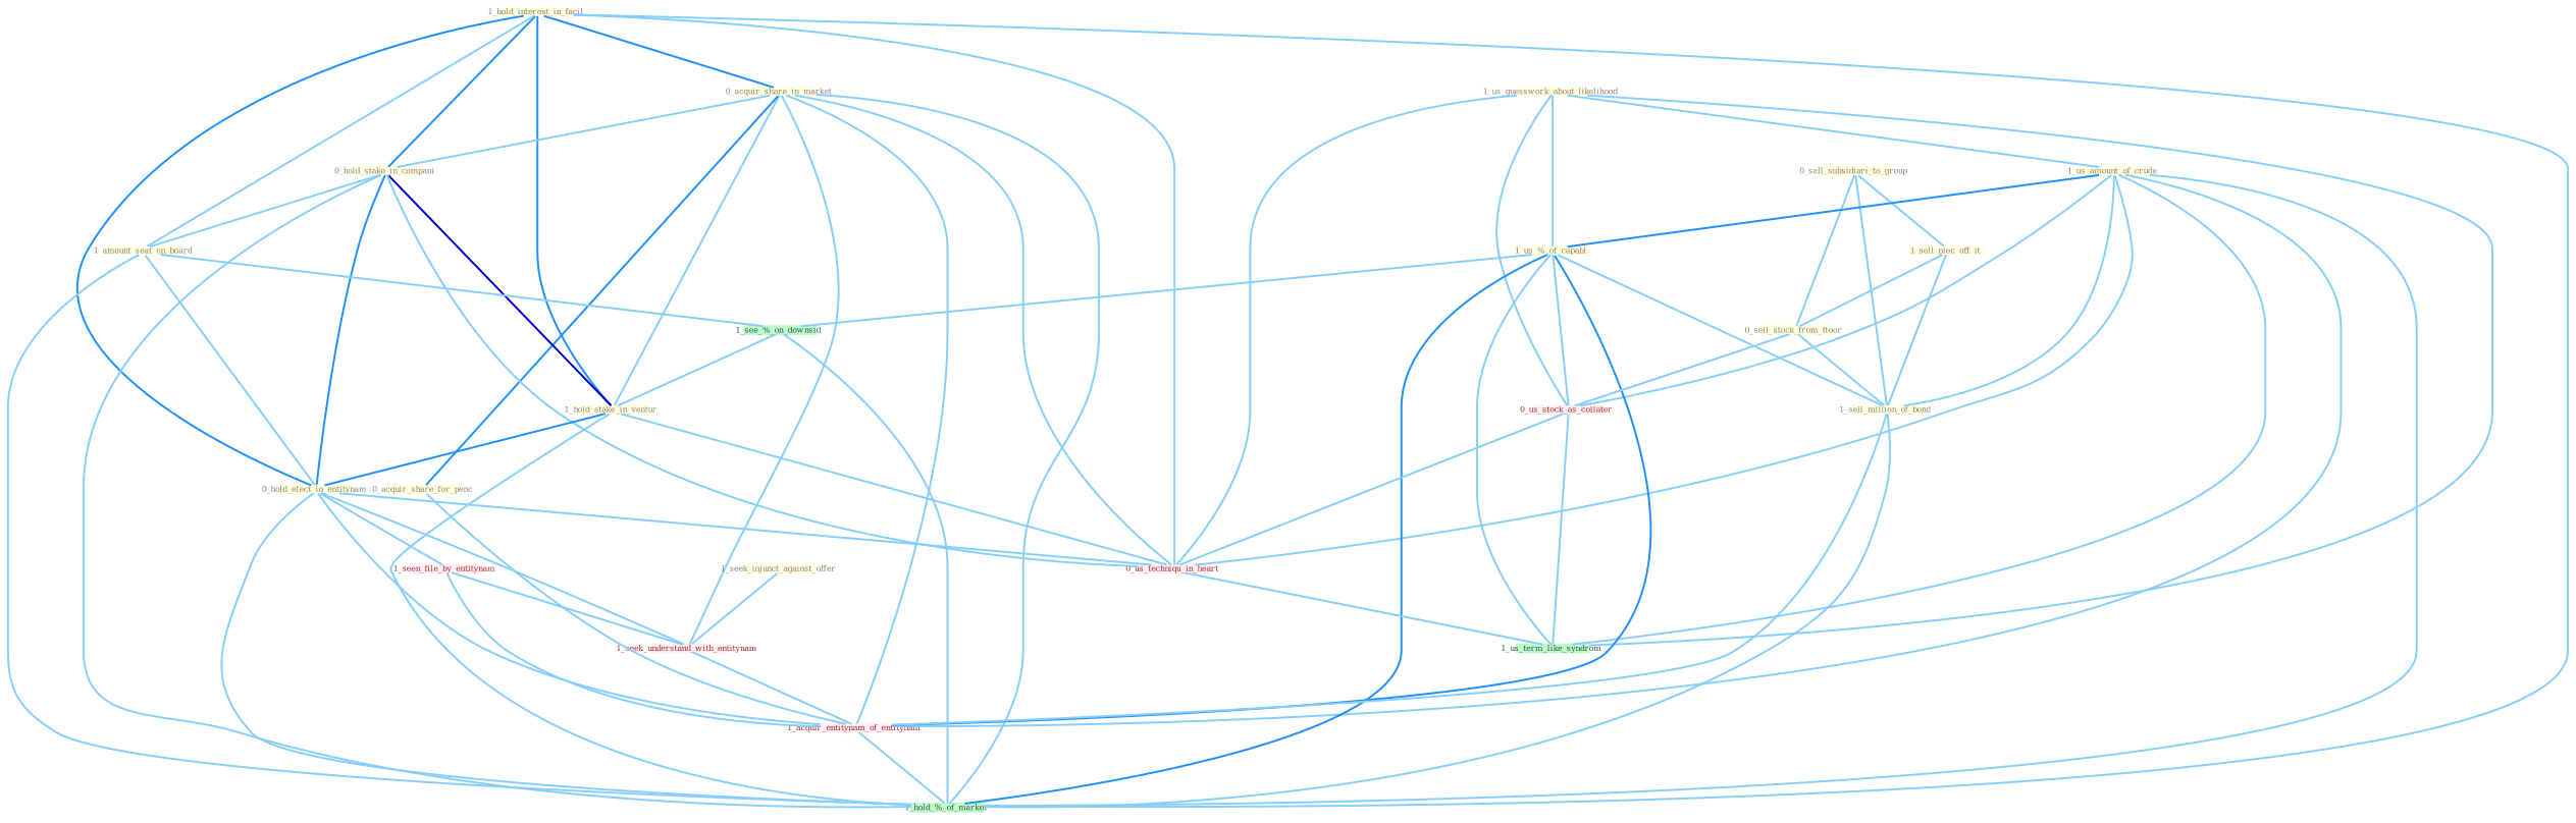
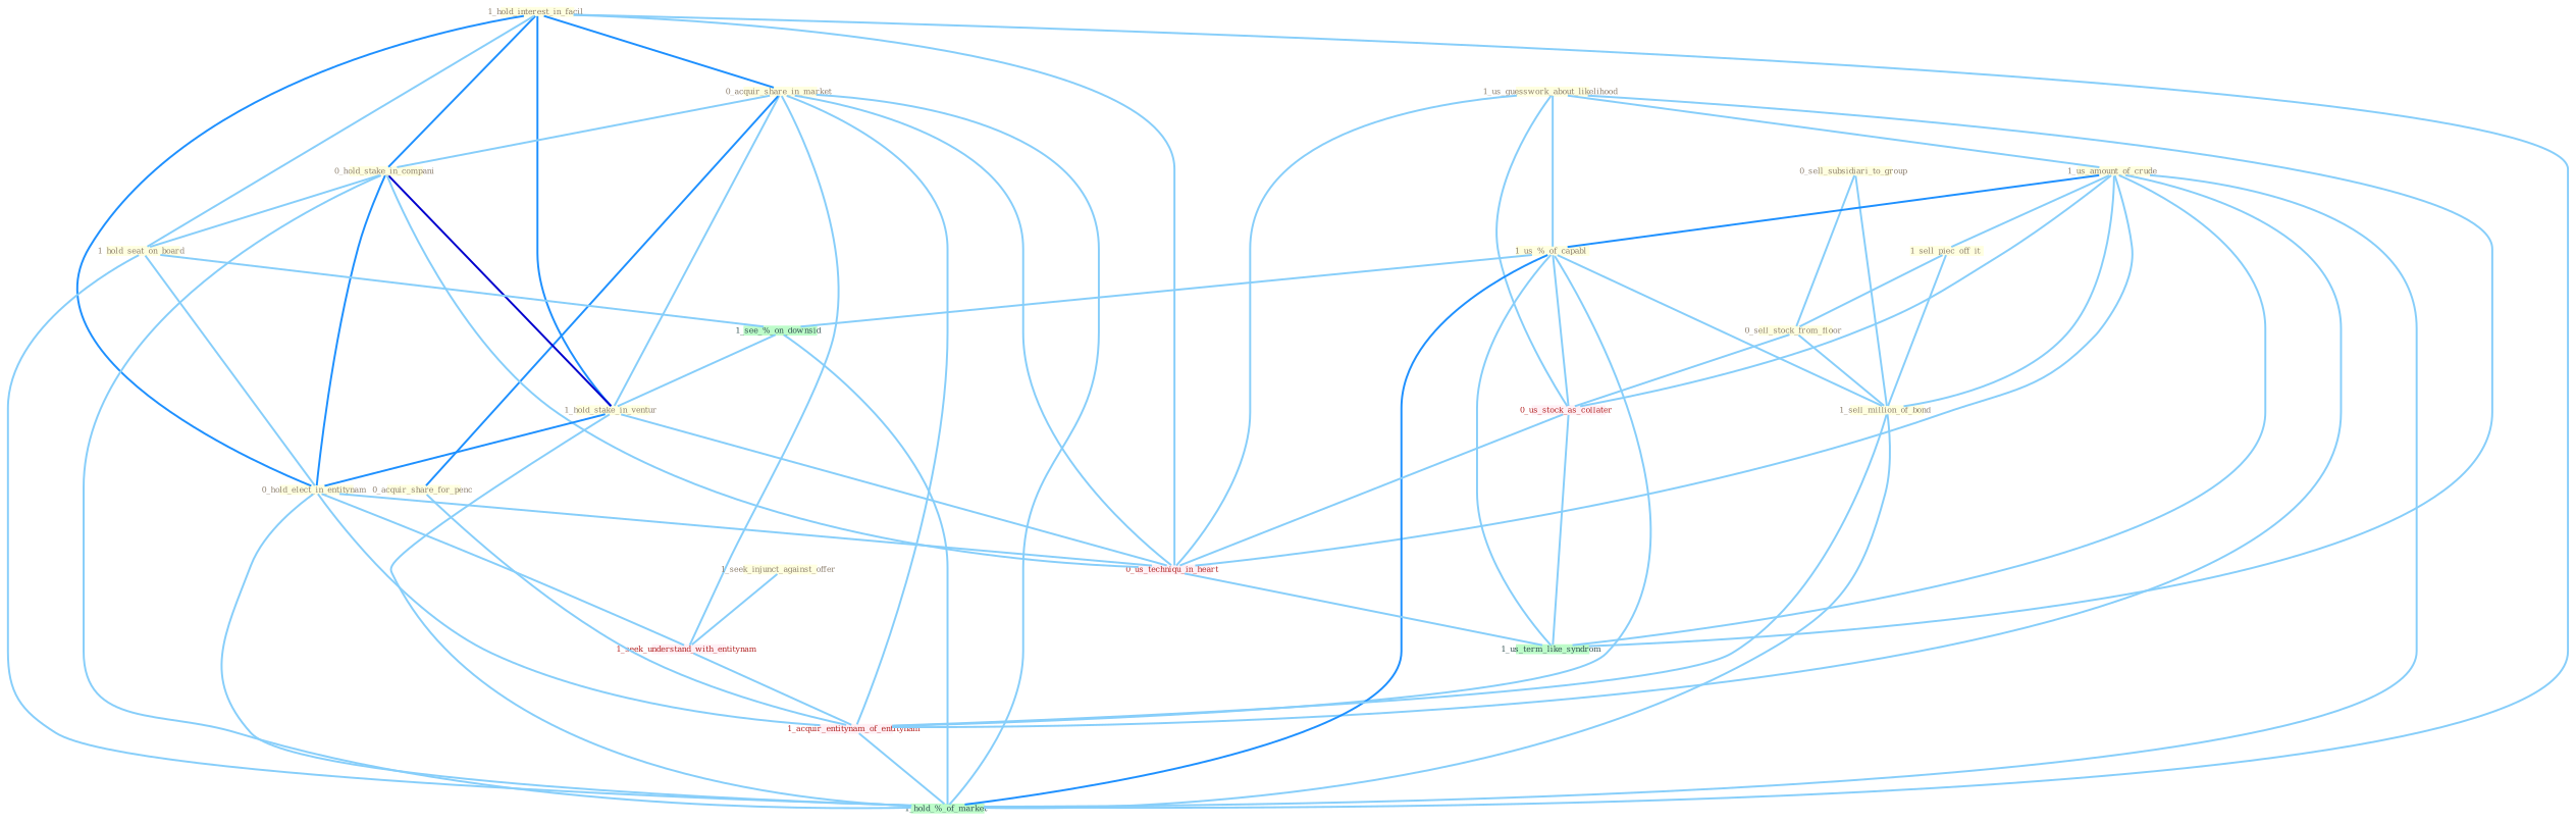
  graph {
    node [color="#ffffe0" fixedsize=true fontcolor="#8b7d6b" fontsize=4 shape=polygon style=filled]
    edge [color="#87cefa" w=1]
    "0_sell_subsidiari_to_group " [height=.06 width=.5]
    "1_us_guesswork_about_likelihood " [height=.06 width=.5]
    "1_hold_interest_in_facil " [height=.06 width=.5]
    "1_us_amount_of_crude " [height=.06 width=.5]
    "0_acquir_share_in_market " [height=.06 width=.5]
    "1_sell_piec_off_it " [height=.06 width=.5]
    "0_hold_stake_in_compani " [height=.06 width=.5]
-   "1_hold_seat_on_board " [height=.06 width=.5 label="1_amount_seat_on_board"]
+   "1_hold_seat_on_board " [height=.06 width=.5]
    "1_us_%_of_capabl " [height=.06 width=.5]
    "1_hold_stake_in_ventur " [height=.06 width=.5]
    "0_hold_elect_in_entitynam " [height=.06 width=.5]
    "0_sell_stock_from_floor " [height=.06 width=.5]
    "0_acquir_share_for_penc " [height=.06 width=.5]
    "1_seek_injunct_against_offer " [height=.06 width=.5]
    "1_sell_million_of_bond " [height=.06 width=.5]
-   "1_seen_file_by_entitynam " [color="#fff0f5" fontcolor="#b22222" height=.06 width=.5]
    "0_us_stock_as_collater " [color="#fff0f5" fontcolor="#b22222" height=.06 width=.5]
    "1_seek_understand_with_entitynam " [color="#fff0f5" fontcolor="#b22222" height=.06 width=.5]
    "1_acquir_entitynam_of_entitynam " [color="#fff0f5" fontcolor="#b22222" height=.06 width=.5]
    "0_us_techniqu_in_heart " [color="#fff0f5" fontcolor="#b22222" height=.06 width=.5]
    "1_us_term_like_syndrom " [color="#BDFCC9" fontcolor="#2f4f4f" height=.06 width=.5]
    "1_hold_%_of_market " [color="#BDFCC9" fontcolor="#2f4f4f" height=.06 width=.5]
    "1_see_%_on_downsid " [color="#BDFCC9" fontcolor="#2f4f4f" height=.06 width=.5]
    subgraph sub_1 {
      "0_sell_subsidiari_to_group "
      "1_us_guesswork_about_likelihood "
      "1_hold_interest_in_facil "
      "1_us_amount_of_crude "
      "0_acquir_share_in_market "
      "1_sell_piec_off_it "
      "0_hold_stake_in_compani "
      "1_hold_seat_on_board "
      "1_us_%_of_capabl "
      "1_hold_stake_in_ventur "
      "0_hold_elect_in_entitynam "
      "0_sell_stock_from_floor "
      "0_acquir_share_for_penc "
      "1_seek_injunct_against_offer "
      "1_sell_million_of_bond "
    }
    subgraph sub_2 {
-     "1_seen_file_by_entitynam "
      "0_us_stock_as_collater "
      "1_seek_understand_with_entitynam "
      "1_acquir_entitynam_of_entitynam "
      "0_us_techniqu_in_heart "
    }
-   "0_sell_subsidiari_to_group " -- "1_sell_piec_off_it "
+   "1_us_amount_of_crude " -- "1_sell_piec_off_it "
    "0_sell_subsidiari_to_group " -- "0_sell_stock_from_floor "
    "0_sell_subsidiari_to_group " -- "1_sell_million_of_bond "
    "1_us_guesswork_about_likelihood " -- "1_us_amount_of_crude "
    "1_us_guesswork_about_likelihood " -- "1_us_%_of_capabl "
    "1_us_guesswork_about_likelihood " -- "0_us_stock_as_collater "
    "1_us_guesswork_about_likelihood " -- "0_us_techniqu_in_heart "
    "1_us_guesswork_about_likelihood " -- "1_us_term_like_syndrom "
    "1_hold_interest_in_facil " -- "0_acquir_share_in_market " [color="#1e90ff"]
    "1_hold_interest_in_facil " -- "0_hold_stake_in_compani " [color="#1e90ff" w=2]
    "1_hold_interest_in_facil " -- "1_hold_seat_on_board "
    "1_hold_interest_in_facil " -- "1_hold_stake_in_ventur " [color="#1e90ff" w=2]
    "1_hold_interest_in_facil " -- "0_hold_elect_in_entitynam " [color="#1e90ff" w=2]
    "1_hold_interest_in_facil " -- "0_us_techniqu_in_heart "
    "1_hold_interest_in_facil " -- "1_hold_%_of_market "
    "1_us_amount_of_crude " -- "1_us_%_of_capabl " [color="#1e90ff" w=2]
    "1_us_amount_of_crude " -- "1_sell_million_of_bond "
    "1_us_amount_of_crude " -- "0_us_stock_as_collater "
    "1_us_amount_of_crude " -- "1_acquir_entitynam_of_entitynam "
    "1_us_amount_of_crude " -- "0_us_techniqu_in_heart "
    "1_us_amount_of_crude " -- "1_us_term_like_syndrom "
    "1_us_amount_of_crude " -- "1_hold_%_of_market "
    "0_acquir_share_in_market " -- "0_hold_stake_in_compani "
    "0_acquir_share_in_market " -- "1_hold_stake_in_ventur "
    "0_acquir_share_in_market " -- "0_acquir_share_for_penc " [color="#1e90ff" w=2]
    "0_acquir_share_in_market " -- "1_seek_understand_with_entitynam "
    "0_acquir_share_in_market " -- "1_acquir_entitynam_of_entitynam "
    "0_acquir_share_in_market " -- "0_us_techniqu_in_heart "
    "0_acquir_share_in_market " -- "1_hold_%_of_market "
    "1_sell_piec_off_it " -- "0_sell_stock_from_floor "
    "1_sell_piec_off_it " -- "1_sell_million_of_bond "
    "0_hold_stake_in_compani " -- "1_hold_seat_on_board "
    "0_hold_stake_in_compani " -- "1_hold_stake_in_ventur " [color="#0000cd" w=3]
    "0_hold_stake_in_compani " -- "0_hold_elect_in_entitynam " [color="#1e90ff" w=2]
    "0_hold_stake_in_compani " -- "0_us_techniqu_in_heart "
    "0_hold_stake_in_compani " -- "1_hold_%_of_market "
    "1_hold_seat_on_board " -- "0_hold_elect_in_entitynam "
    "1_hold_seat_on_board " -- "1_hold_%_of_market "
    "1_hold_seat_on_board " -- "1_see_%_on_downsid "
    "1_us_%_of_capabl " -- "1_sell_million_of_bond "
    "1_us_%_of_capabl " -- "0_us_stock_as_collater "
-   "1_us_%_of_capabl " -- "1_acquir_entitynam_of_entitynam " [color="#1e90ff"]
+   "1_us_%_of_capabl " -- "1_acquir_entitynam_of_entitynam "
    "1_us_%_of_capabl " -- "1_us_term_like_syndrom "
    "1_us_%_of_capabl " -- "1_hold_%_of_market " [color="#1e90ff" w=2]
    "1_us_%_of_capabl " -- "1_see_%_on_downsid "
    "1_hold_stake_in_ventur " -- "0_hold_elect_in_entitynam " [color="#1e90ff" w=2]
    "1_hold_stake_in_ventur " -- "0_us_techniqu_in_heart "
    "1_hold_stake_in_ventur " -- "1_hold_%_of_market "
-   "0_hold_elect_in_entitynam " -- "1_seen_file_by_entitynam "
    "0_hold_elect_in_entitynam " -- "1_seek_understand_with_entitynam "
    "0_hold_elect_in_entitynam " -- "1_acquir_entitynam_of_entitynam "
    "0_hold_elect_in_entitynam " -- "0_us_techniqu_in_heart "
    "0_hold_elect_in_entitynam " -- "1_hold_%_of_market "
    "0_sell_stock_from_floor " -- "1_sell_million_of_bond "
    "0_sell_stock_from_floor " -- "0_us_stock_as_collater "
    "0_acquir_share_for_penc " -- "1_acquir_entitynam_of_entitynam "
    "1_seek_injunct_against_offer " -- "1_seek_understand_with_entitynam "
    "1_sell_million_of_bond " -- "1_acquir_entitynam_of_entitynam "
    "1_sell_million_of_bond " -- "1_hold_%_of_market "
-   "1_seen_file_by_entitynam " -- "1_seek_understand_with_entitynam "
-   "1_seen_file_by_entitynam " -- "1_acquir_entitynam_of_entitynam "
    "0_us_stock_as_collater " -- "0_us_techniqu_in_heart "
    "0_us_stock_as_collater " -- "1_us_term_like_syndrom "
    "1_seek_understand_with_entitynam " -- "1_acquir_entitynam_of_entitynam "
    "1_acquir_entitynam_of_entitynam " -- "1_hold_%_of_market "
    "0_us_techniqu_in_heart " -- "1_us_term_like_syndrom "
    "1_see_%_on_downsid " -- "1_hold_stake_in_ventur "
    "1_see_%_on_downsid " -- "1_hold_%_of_market "
  }
